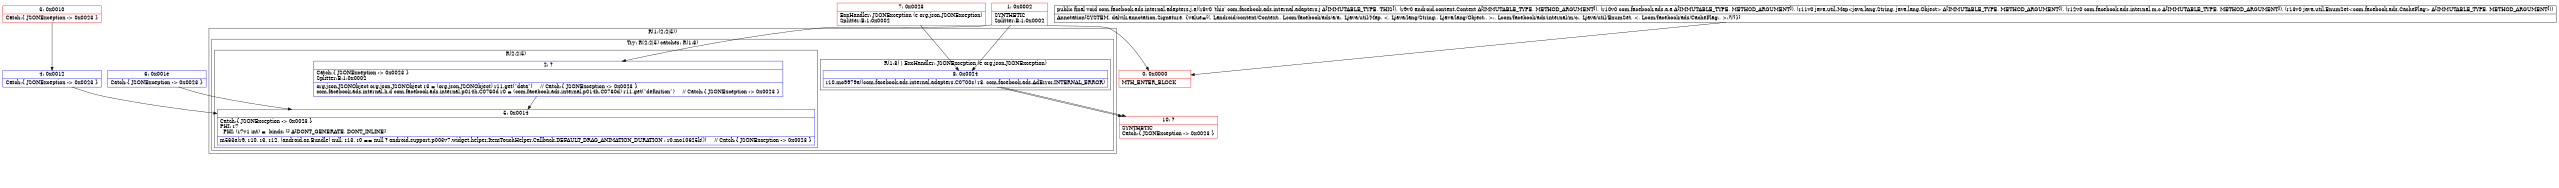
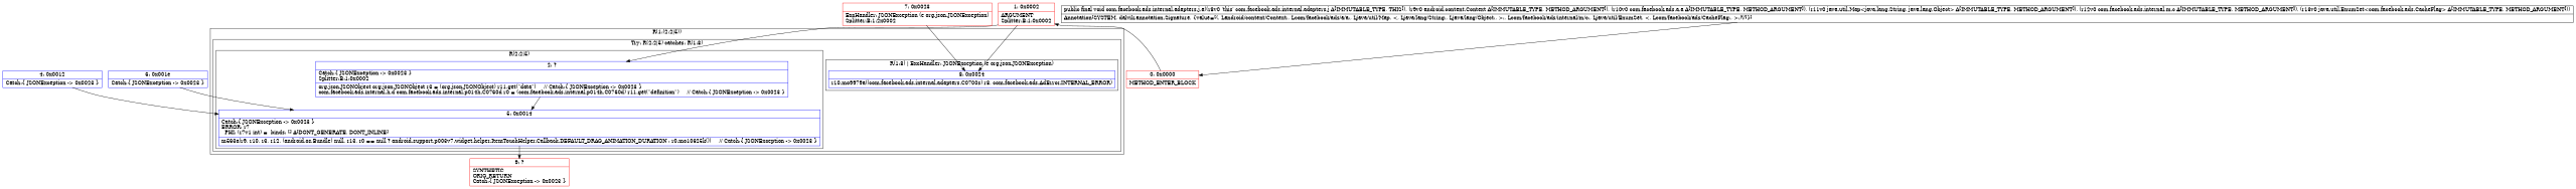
  digraph {
    node [color=red shape=record]
    n1 [color=blue label="{2\:\ ?|Catch:\{ JSONException \-\> 0x0023 \}\lSplitter:B:1:0x0002\l|org.json.JSONObject org.json.JSONObject r3 = (org.json.JSONObject) r11.get(\"data\")     \/\/ Catch:\{ JSONException \-\> 0x0023 \}\lcom.facebook.ads.internal.h.d com.facebook.ads.internal.p014h.C0760d r0 = (com.facebook.ads.internal.p014h.C0760d) r11.get(\"definition\")     \/\/ Catch:\{ JSONException \-\> 0x0023 \}\l}"]
-   n2 [color=blue label="{5\:\ 0x0014|Catch:\{ JSONException \-\> 0x0023 \}\lPHI: r7 \l  PHI: (r7v1 int) =  binds: [] A[DONT_GENERATE, DONT_INLINE]\l|m563a(r9, r10, r3, r12, (android.os.Bundle) null, r13, r0 == null ? android.support.p003v7.widget.helper.ItemTouchHelper.Callback.DEFAULT_DRAG_ANIMATION_DURATION : r0.mo10625k())     \/\/ Catch:\{ JSONException \-\> 0x0023 \}\l}"]
+   n2 [color=blue label="{5\:\ 0x0014|Catch:\{ JSONException \-\> 0x0023 \}\lERROR: r7 \l  PHI: (r7v1 int) =  binds: [] A[DONT_GENERATE, DONT_INLINE]\l|m563a(r9, r10, r3, r12, (android.os.Bundle) null, r13, r0 == null ? android.support.p003v7.widget.helper.ItemTouchHelper.Callback.DEFAULT_DRAG_ANIMATION_DURATION : r0.mo10625k())     \/\/ Catch:\{ JSONException \-\> 0x0023 \}\l}"]
    n3 [color=blue label="{8\:\ 0x0024|r10.mo9979a((com.facebook.ads.internal.adapters.C0700s) r8, com.facebook.ads.AdError.INTERNAL_ERROR)\l}"]
-   n5 [label="{10\:\ ?|SYNTHETIC\lCatch:\{ JSONException \-\> 0x0023 \}\l}"]
-   n6 [label="{3\:\ 0x0010|Catch:\{ JSONException \-\> 0x0023 \}\l}"]
+   n4 [label="{9\:\ ?|SYNTHETIC\lORIG_RETURN\lCatch:\{ JSONException \-\> 0x0023 \}\l}"]
    n7 [color=blue label="{4\:\ 0x0012|Catch:\{ JSONException \-\> 0x0023 \}\l}"]
-   n8 [label="{0\:\ 0x0000|MTH_ENTER_BLOCK\l}"]
-   n9 [label="{1\:\ 0x0002|SYNTHETIC\lSplitter:B:1:0x0002\l}"]
-   n10 [label="{7\:\ 0x0023|ExcHandler: JSONException (e org.json.JSONException)\lSplitter:B:1:0x0002\l}"]
+   n8 [label="{0\:\ 0x0000|METHOD_ENTER_BLOCK\l}"]
+   n9 [label="{1\:\ 0x0002|ARGUMENT\lSplitter:B:1:0x0002\l}"]
+   n10 [label="{7\:\ 0x0023|ExcHandler: JSONException (e org.json.JSONException)\lSplitter:B:1:2x0002\l}"]
    n11 [color=blue label="{6\:\ 0x001e|Catch:\{ JSONException \-\> 0x0023 \}\l}"]
    n12 [label="{public final void com.facebook.ads.internal.adapters.j.a((r8v0 'this' com.facebook.ads.internal.adapters.j A[IMMUTABLE_TYPE, THIS]), (r9v0 android.content.Context A[IMMUTABLE_TYPE, METHOD_ARGUMENT]), (r10v0 com.facebook.ads.a.a A[IMMUTABLE_TYPE, METHOD_ARGUMENT]), (r11v0 java.util.Map\<java.lang.String, java.lang.Object\> A[IMMUTABLE_TYPE, METHOD_ARGUMENT]), (r12v0 com.facebook.ads.internal.m.c A[IMMUTABLE_TYPE, METHOD_ARGUMENT]), (r13v0 java.util.EnumSet\<com.facebook.ads.CacheFlag\> A[IMMUTABLE_TYPE, METHOD_ARGUMENT]))  | Annotation[SYSTEM, dalvik.annotation.Signature, \{value=[(, Landroid\/content\/Context;, Lcom\/facebook\/ads\/a\/a;, Ljava\/util\/Map, \<, Ljava\/lang\/String;, Ljava\/lang\/Object;, \>;, Lcom\/facebook\/ads\/internal\/m\/c;, Ljava\/util\/EnumSet, \<, Lcom\/facebook\/ads\/CacheFlag;, \>;)V]\}]\l}" color=""]
    subgraph cluster_1 {
      label="R(1:(2:2|5))"
      subgraph cluster_2 {
        label="Try: R(2:2|5) catches: R(1:8)"
        subgraph cluster_3 {
          label="R(2:2|5)"
          n1
          n2
        }
        subgraph cluster_4 {
          label="R(1:8) | ExcHandler: JSONException (e org.json.JSONException)\l"
          n3
        }
      }
    }
    subgraph cluster_5 {
      label="R(1:8) | ExcHandler: JSONException (e org.json.JSONException)\l"
    }
    n1 -> n2
-   n3 -> n5
-   n3 -> n5
-   n6 -> n7
+   n2 -> n4
    n7 -> n2
-   n9 -> n8
+   n8 -> n9
    n9 -> n1
    n9 -> n3
    n10 -> n3
    n11 -> n2
    n12 -> n8
  }
